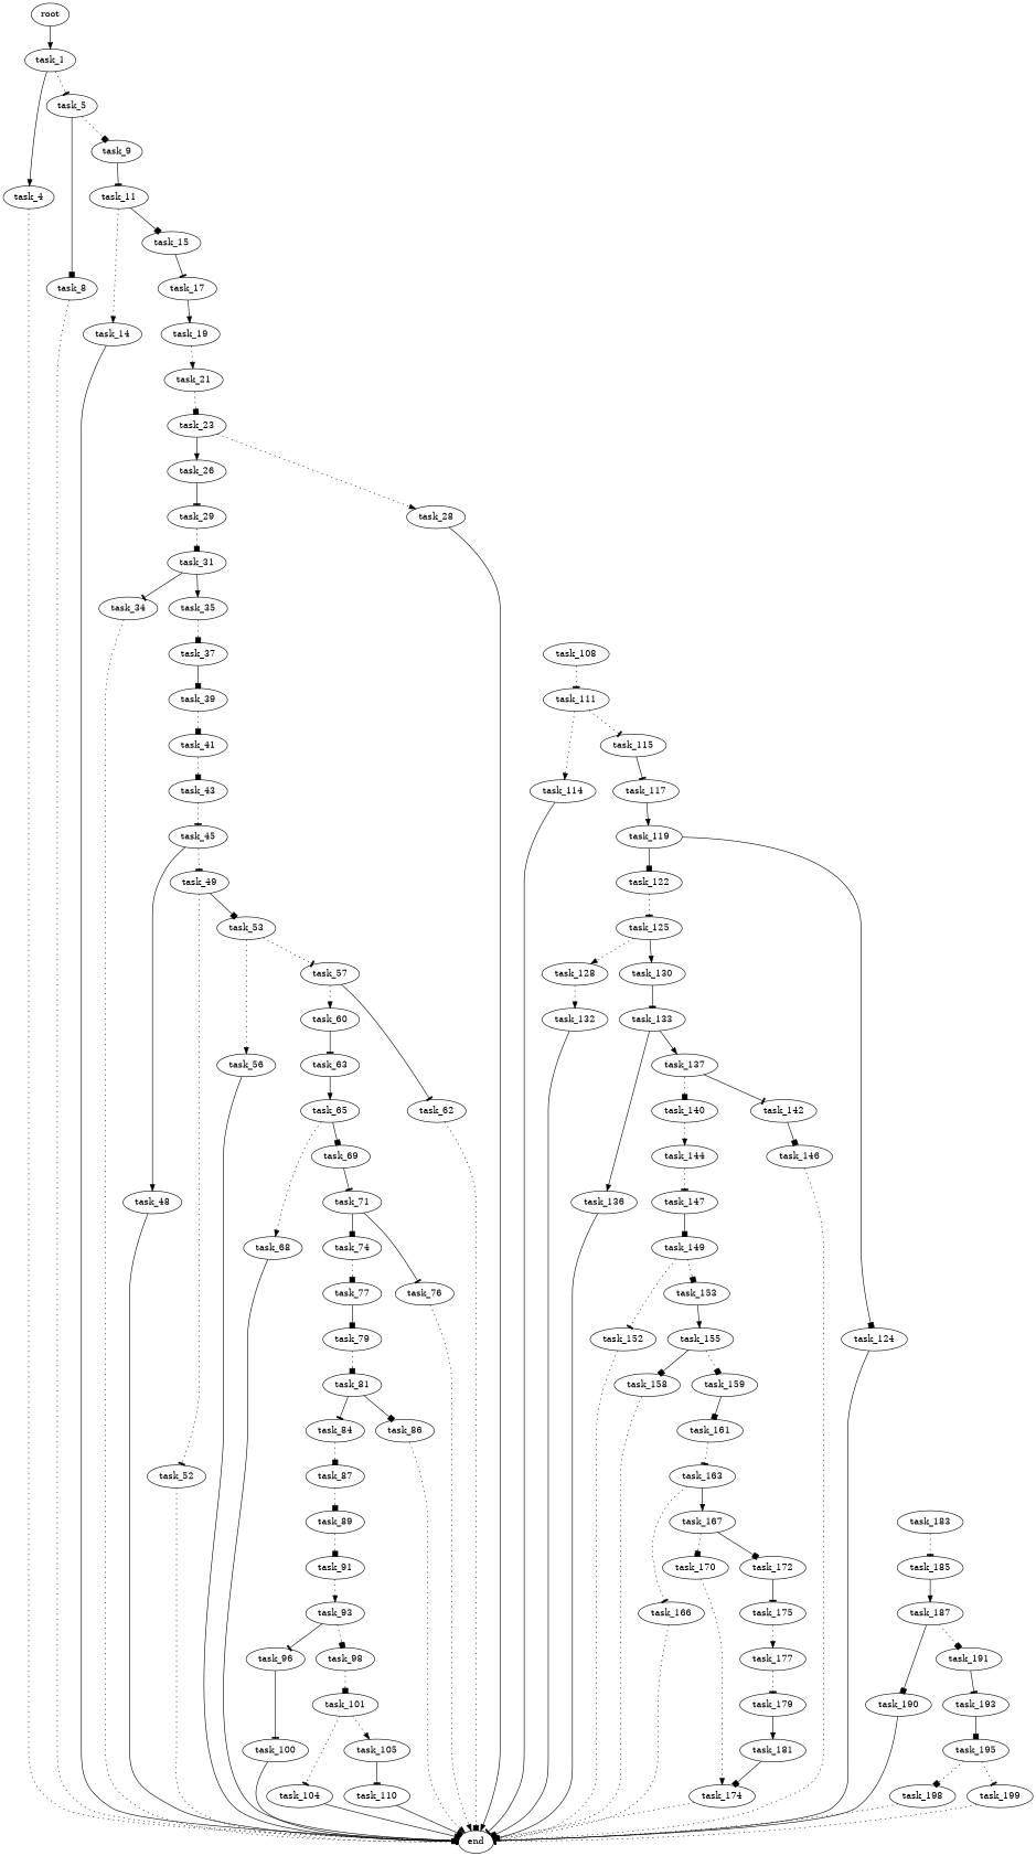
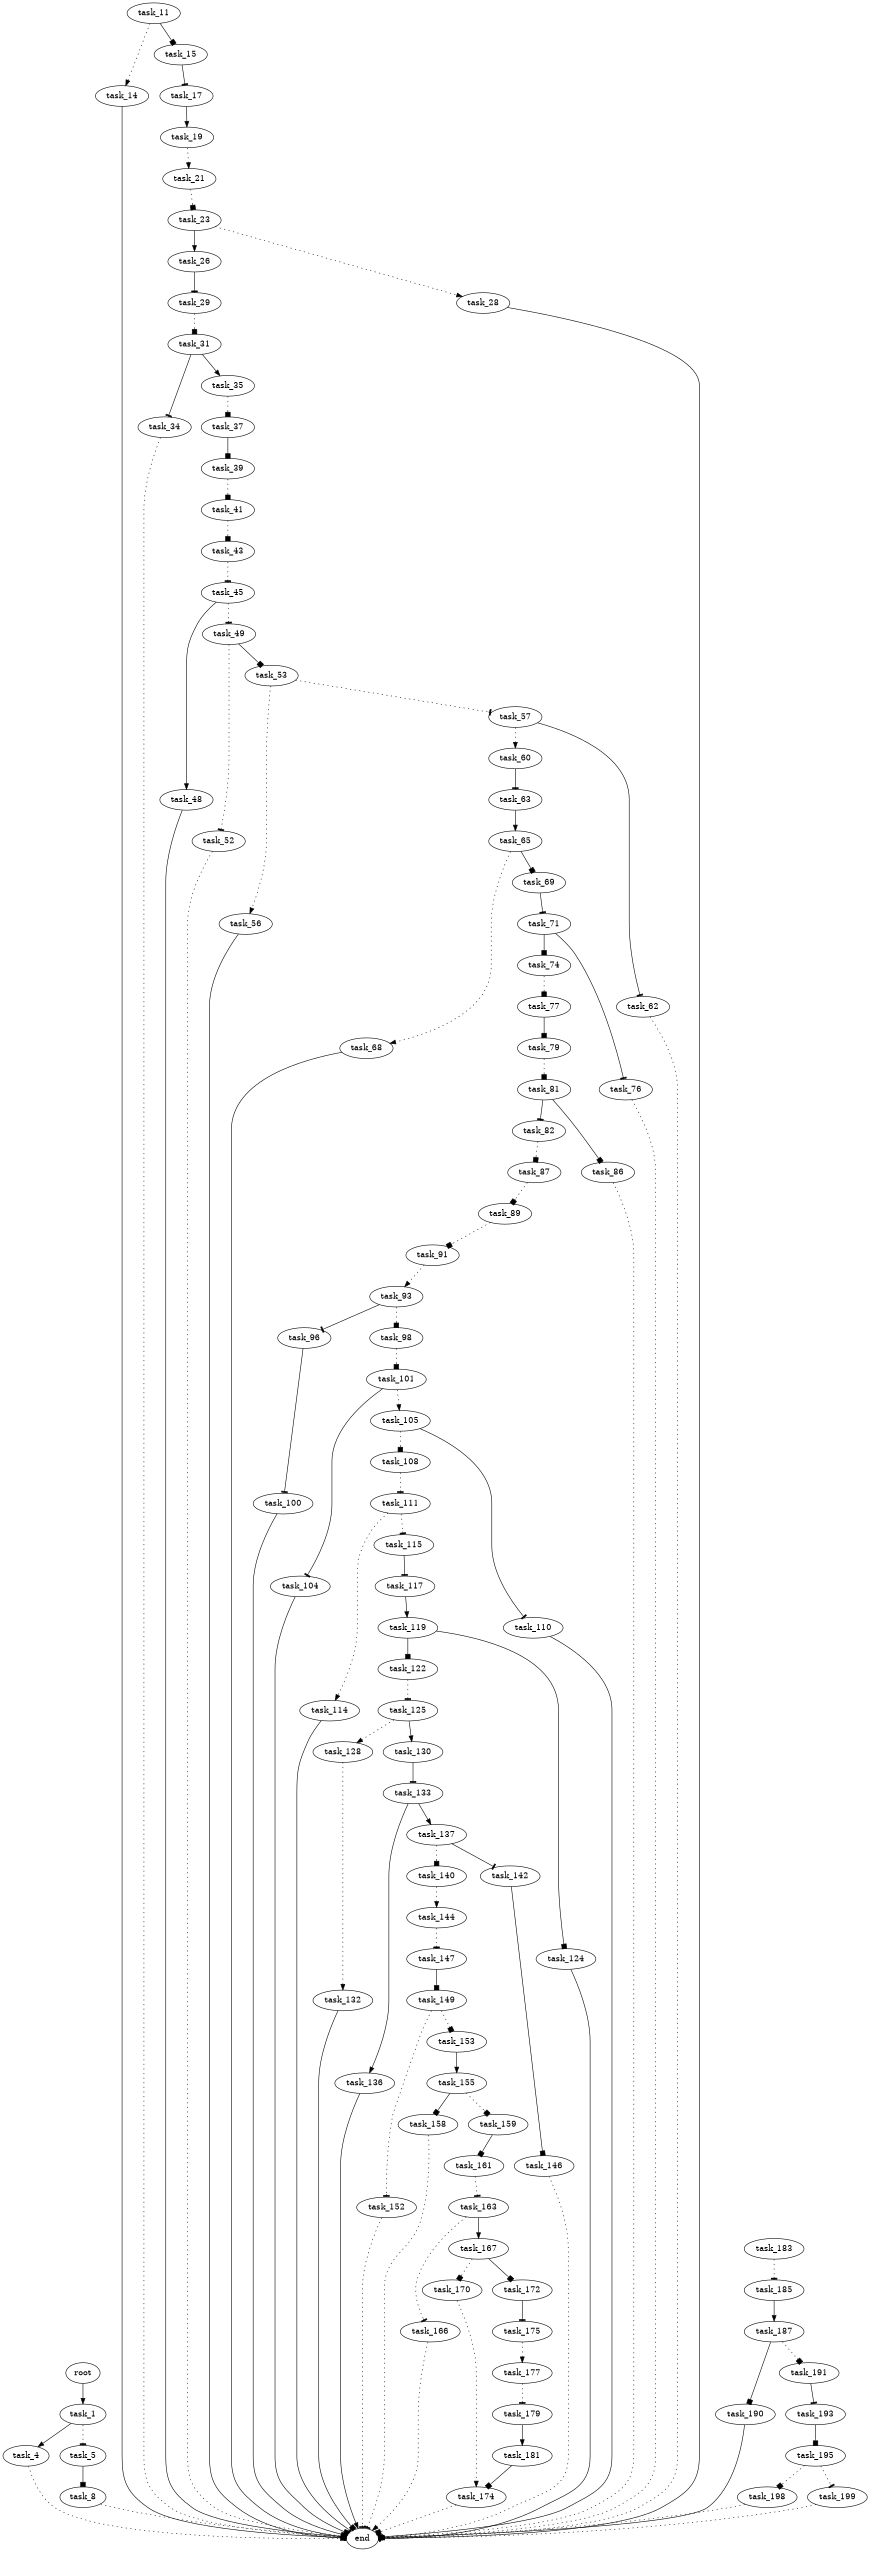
  digraph {
    fontname="DejaVu Serif"
    node [fontname="DejaVu Serif"]
    edge [arrowhead=tee fontname="DejaVu Serif" style=dotted]
    root
    task_1
    task_4
    task_5
    end
    task_8
-   task_9
    task_11
    task_14
    task_15
    task_17
    task_19
    task_21
    task_23
    task_26
    task_28
    task_29
    task_31
    task_34
    task_35
    task_37
    task_39
    task_41
    task_43
    task_45
    task_48
    task_49
    task_52
    task_53
    task_56
    task_57
    task_60
    task_62
    task_63
    task_65
    task_68
    task_69
    task_71
    task_74
    task_76
    task_77
    task_79
    task_81
-   task_84
+   task_84 [label=task_82]
    task_86
    task_87
    task_89
    task_91
    task_93
    task_96
    task_98
    task_100
    task_101
    task_104
    task_105
    task_108
    task_110
    task_111
    task_114
    task_115
    task_117
    task_119
    task_122
    task_124
    task_125
    task_128
    task_130
    task_132
    task_133
    task_136
    task_137
    task_140
    task_142
    task_144
    task_146
    task_147
    task_149
    task_152
    task_153
    task_155
    task_158
    task_159
    task_161
    task_163
    task_166
    task_167
    task_170
    task_172
    task_174
    task_175
    task_177
    task_179
    task_181
    task_183
    task_185
    task_187
    task_190
    task_191
    task_193
    task_195
    task_198
    task_199
    root -> task_1 [arrowhead=normal style=solid]
    task_1 -> task_4 [arrowhead=normal style=solid]
    task_1 -> task_5
    task_4 -> end [arrowhead=normal]
    task_5 -> task_8 [arrowhead=box style=solid]
-   task_5 -> task_9 [arrowhead=box]
    task_8 -> end
-   task_9 -> task_11 [style=solid]
    task_11 -> task_14 [arrowhead=normal]
    task_11 -> task_15 [arrowhead=box style=solid]
    task_14 -> end [style=solid]
    task_15 -> task_17 [style=solid]
    task_17 -> task_19 [arrowhead=normal style=solid]
    task_19 -> task_21 [arrowhead=normal]
    task_21 -> task_23 [arrowhead=box]
    task_23 -> task_26 [arrowhead=normal style=solid]
    task_23 -> task_28 [arrowhead=normal]
    task_26 -> task_29 [style=solid]
    task_28 -> end [arrowhead=normal style=solid]
    task_29 -> task_31 [arrowhead=box]
    task_31 -> task_34 [style=solid]
    task_31 -> task_35 [arrowhead=normal style=solid]
    task_34 -> end
    task_35 -> task_37 [arrowhead=box]
    task_37 -> task_39 [arrowhead=box style=solid]
    task_39 -> task_41 [arrowhead=box]
    task_41 -> task_43 [arrowhead=box]
    task_43 -> task_45
    task_45 -> task_48 [arrowhead=normal style=solid]
    task_45 -> task_49
    task_48 -> end [style=solid]
    task_49 -> task_52
    task_49 -> task_53 [arrowhead=box style=solid]
    task_52 -> end [arrowhead=normal]
    task_53 -> task_56 [arrowhead=normal]
    task_53 -> task_57
    task_56 -> end [arrowhead=box style=solid]
    task_57 -> task_60 [arrowhead=normal]
    task_57 -> task_62 [style=solid]
    task_60 -> task_63 [style=solid]
    task_62 -> end [arrowhead=box]
    task_63 -> task_65 [arrowhead=normal style=solid]
    task_65 -> task_68 [arrowhead=normal]
    task_65 -> task_69 [arrowhead=box style=solid]
    task_68 -> end [style=solid]
    task_69 -> task_71 [style=solid]
    task_71 -> task_74 [arrowhead=box style=solid]
    task_71 -> task_76 [style=solid]
    task_74 -> task_77 [arrowhead=box]
    task_76 -> end [arrowhead=normal]
    task_77 -> task_79 [arrowhead=box style=solid]
    task_79 -> task_81 [arrowhead=box]
    task_81 -> task_84 [style=solid]
    task_81 -> task_86 [arrowhead=box style=solid]
    task_84 -> task_87 [arrowhead=box]
    task_86 -> end [arrowhead=normal]
    task_87 -> task_89 [arrowhead=box]
    task_89 -> task_91 [arrowhead=box]
    task_91 -> task_93 [arrowhead=normal]
    task_93 -> task_96 [style=solid]
    task_93 -> task_98 [arrowhead=box]
    task_96 -> task_100 [style=solid]
    task_98 -> task_101 [arrowhead=box]
    task_100 -> end [arrowhead=normal style=solid]
-   task_101 -> task_104
+   task_101 -> task_104 [style=solid]
    task_101 -> task_105 [arrowhead=normal]
    task_104 -> end [arrowhead=box style=solid]
+   task_105 -> task_108 [arrowhead=box]
    task_105 -> task_110 [style=solid]
    task_108 -> task_111
    task_110 -> end [arrowhead=box style=solid]
    task_111 -> task_114 [arrowhead=normal]
    task_111 -> task_115
    task_114 -> end [style=solid]
    task_115 -> task_117 [style=solid]
    task_117 -> task_119 [arrowhead=normal style=solid]
    task_119 -> task_122 [arrowhead=box style=solid]
    task_119 -> task_124 [arrowhead=box style=solid]
    task_122 -> task_125
    task_124 -> end [style=solid]
    task_125 -> task_128 [arrowhead=normal]
    task_125 -> task_130 [arrowhead=normal style=solid]
    task_128 -> task_132 [arrowhead=normal]
    task_130 -> task_133 [style=solid]
    task_132 -> end [arrowhead=box style=solid]
    task_133 -> task_136 [arrowhead=normal style=solid]
    task_133 -> task_137 [arrowhead=normal style=solid]
    task_136 -> end [arrowhead=normal style=solid]
    task_137 -> task_140 [arrowhead=box]
    task_137 -> task_142 [style=solid]
    task_140 -> task_144 [arrowhead=normal]
    task_142 -> task_146 [arrowhead=box style=solid]
    task_144 -> task_147
    task_146 -> end
    task_147 -> task_149 [arrowhead=box style=solid]
    task_149 -> task_152
    task_149 -> task_153 [arrowhead=box]
    task_152 -> end
    task_153 -> task_155 [arrowhead=normal style=solid]
    task_155 -> task_158 [arrowhead=box style=solid]
    task_155 -> task_159 [arrowhead=box]
    task_158 -> end
    task_159 -> task_161 [arrowhead=box style=solid]
    task_161 -> task_163
    task_163 -> task_166
    task_163 -> task_167 [arrowhead=normal style=solid]
    task_166 -> end [arrowhead=normal]
    task_167 -> task_170 [arrowhead=box]
    task_167 -> task_172 [arrowhead=box style=solid]
    task_170 -> task_174 [arrowhead=normal]
    task_172 -> task_175 [style=solid]
    task_174 -> end [arrowhead=box]
    task_175 -> task_177 [arrowhead=normal]
    task_177 -> task_179
    task_179 -> task_181 [arrowhead=normal style=solid]
    task_181 -> task_174 [arrowhead=box style=solid]
    task_183 -> task_185
    task_185 -> task_187 [arrowhead=normal style=solid]
    task_187 -> task_190 [arrowhead=box style=solid]
    task_187 -> task_191 [arrowhead=box]
    task_190 -> end [style=solid]
    task_191 -> task_193 [style=solid]
    task_193 -> task_195 [arrowhead=box style=solid]
    task_195 -> task_198 [arrowhead=box]
    task_195 -> task_199
    task_198 -> end
    task_199 -> end
  }
